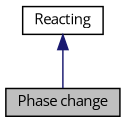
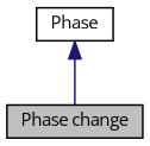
  digraph {
    rankdir=TB
    fontname="Open Sans"
    node [color=black fontname="Open Sans" fontsize=10 shape=record]
    n1 [fillcolor=grey75 fontcolor=black height=0.2 label="Phase change" style=filled width=0.4]
-   n2 [height=0.2 label=Reacting width=0.4]
+   n2 [height=0.2 label=Phase width=0.4]
    n2 -> n1 [color=midnightblue dir=back fontname="Open Sans" fontsize=10 labelfontname=Helvetica labelfontsize=10 shape=plaintext style=solid]
  }
